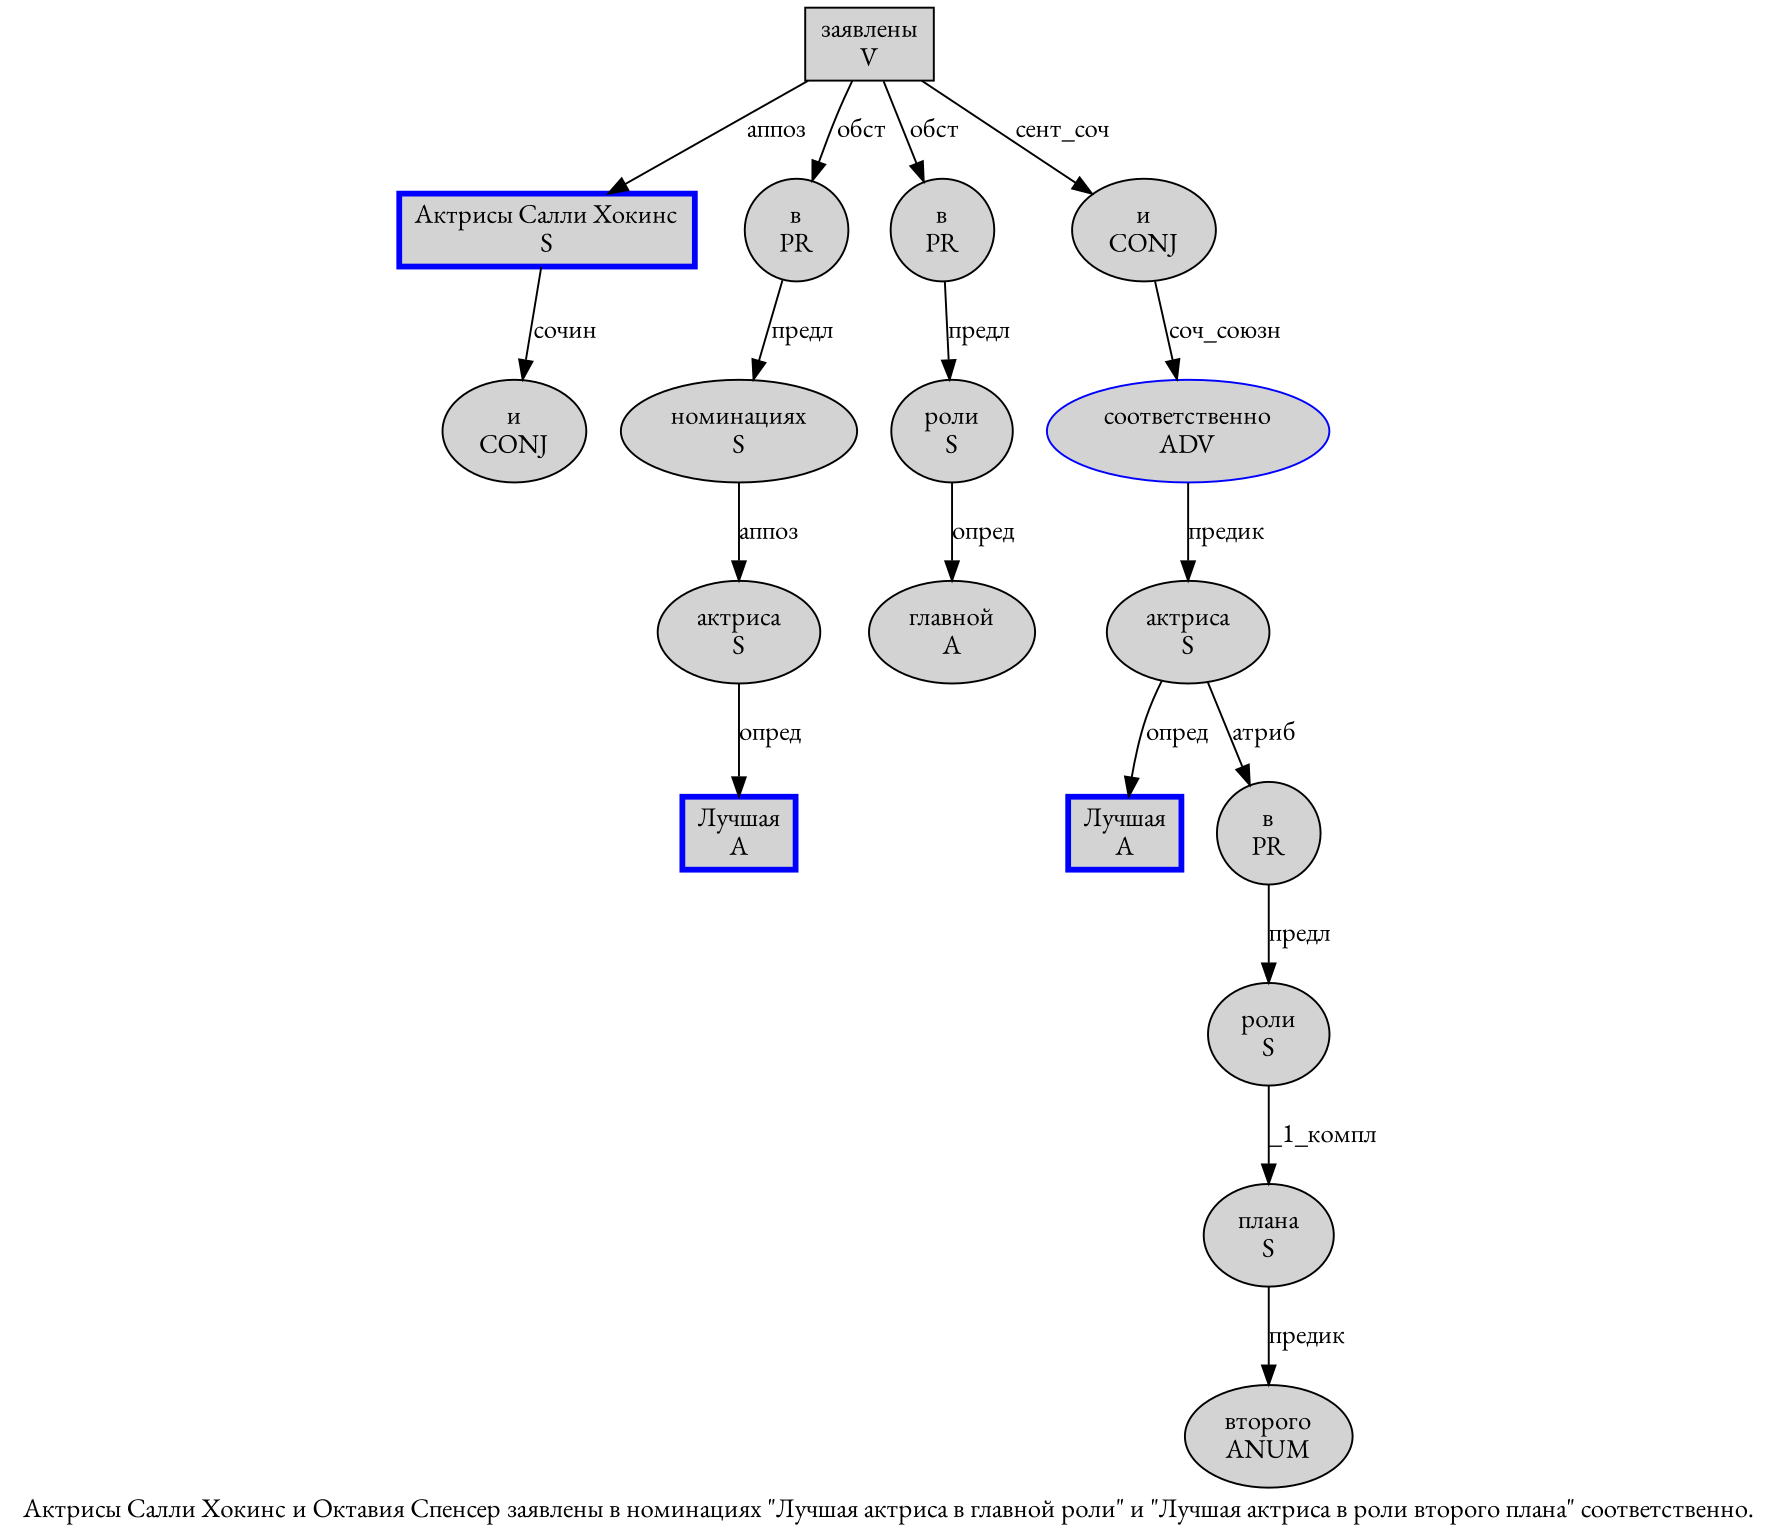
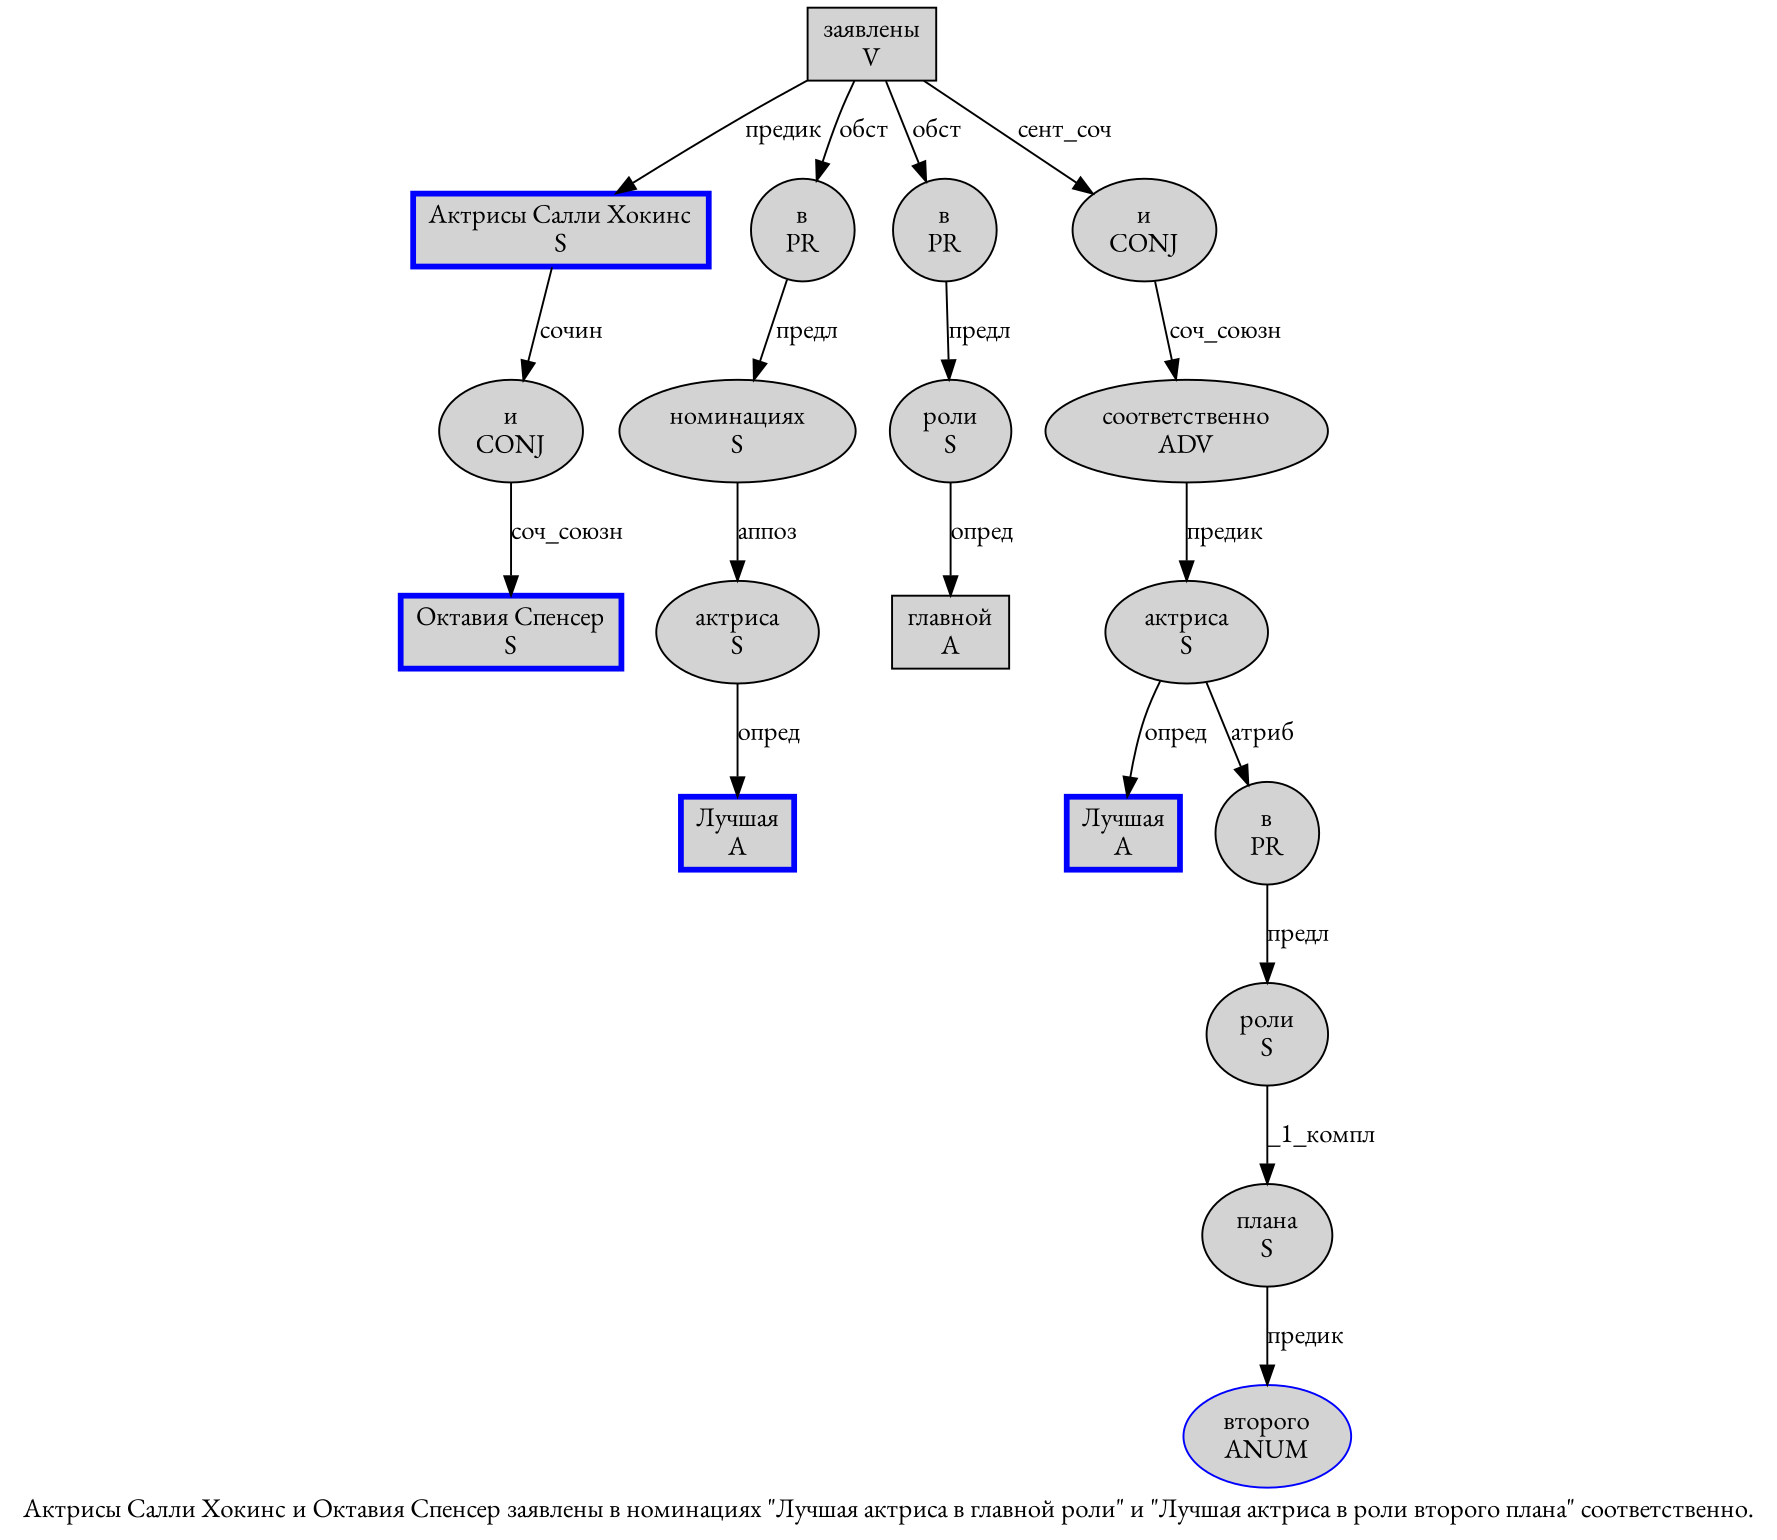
  digraph {
    fontname="EB Garamond"
    label="Актрисы Салли Хокинс и Октавия Спенсер заявлены в номинациях \"Лучшая актриса в главной роли\" и \"Лучшая актриса в роли второго плана\" соответственно."
    node [fillcolor=lightgray fontname="EB Garamond" penwidth=1 shape=ellipse style=filled]
    edge [fontname="EB Garamond"]
    n1 [color=blue label="Актрисы Салли Хокинс\nS" penwidth=3 shape=box]
    n2 [label="и\nCONJ"]
+   n3 [color=blue label="Октавия Спенсер\nS" penwidth=3 shape=box]
    n4 [label="заявлены\nV" shape=box]
    n5 [label="в\nPR"]
    n6 [label="в\nPR"]
    n7 [label="и\nCONJ"]
    n8 [label="номинациях\nS"]
    n9 [label="роли\nS"]
-   n10 [label="соответственно\nADV" color=blue]
+   n10 [label="соответственно\nADV"]
    n11 [label="актриса\nS"]
    n12 [color=blue label="Лучшая\nA" penwidth=3 shape=box]
-   n13 [label="главной\nA"]
+   n13 [label="главной\nA" shape=box]
    n14 [label="актриса\nS"]
    n15 [color=blue label="Лучшая\nA" penwidth=3 shape=box]
    n16 [label="в\nPR"]
    n17 [label="роли\nS"]
    n18 [label="плана\nS"]
-   n19 [label="второго\nANUM"]
+   n19 [label="второго\nANUM" color=blue]
    n1 -> n2 [label="сочин"]
-   n4 -> n1 [label="аппоз"]
+   n2 -> n3 [label="соч_союзн"]
+   n4 -> n1 [label="предик"]
    n4 -> n5 [label="обст"]
    n4 -> n6 [label="обст"]
    n4 -> n7 [label="сент_соч"]
    n5 -> n8 [label="предл"]
    n6 -> n9 [label="предл"]
    n7 -> n10 [label="соч_союзн"]
    n8 -> n11 [label="аппоз"]
    n9 -> n13 [label="опред"]
    n10 -> n14 [label="предик"]
    n11 -> n12 [label="опред"]
    n14 -> n15 [label="опред"]
    n14 -> n16 [label="атриб"]
    n16 -> n17 [label="предл"]
    n17 -> n18 [label="_1_компл"]
    n18 -> n19 [label="предик"]
  }
